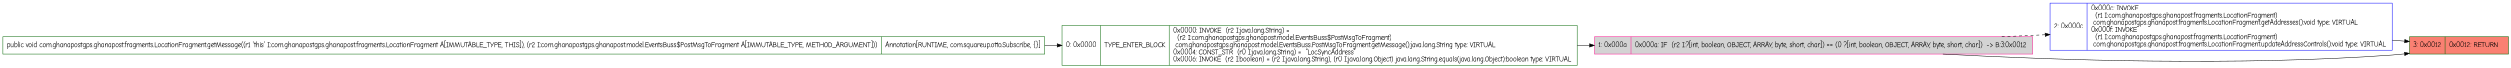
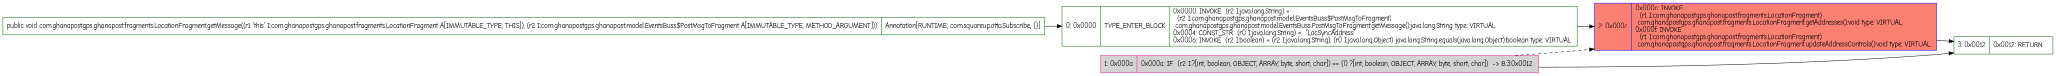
  digraph {
    fontname="Comic Neue"
    rankdir=LR
    node [color=darkgreen fillcolor=white fontname="Comic Neue" shape=record style=filled]
    edge [fontname="Comic Neue"]
    n1 [label="{0\:\ 0x0000|TYPE_ENTER_BLOCK\l|0x0000: INVOKE  (r2 I:java.lang.String) = \l  (r2 I:com.ghanapostgps.ghanapost.model.EventsBuss$PostMsgToFragment)\l com.ghanapostgps.ghanapost.model.EventsBuss.PostMsgToFragment.getMessage():java.lang.String type: VIRTUAL \l0x0004: CONST_STR  (r0 I:java.lang.String) =  \"LocSyncAddress\" \l0x0006: INVOKE  (r2 I:boolean) = (r2 I:java.lang.String), (r0 I:java.lang.Object) java.lang.String.equals(java.lang.Object):boolean type: VIRTUAL \l}"]
    n2 [color=deeppink fillcolor=lightgrey label="{1\:\ 0x000a|0x000a: IF  (r2 I:?[int, boolean, OBJECT, ARRAY, byte, short, char]) == (0 ?[int, boolean, OBJECT, ARRAY, byte, short, char])  \-\> B:3:0x0012 \l}"]
-   n3 [color=blue label="{2\:\ 0x000c|0x000c: INVOKE  \l  (r1 I:com.ghanapostgps.ghanapost.fragments.LocationFragment)\l com.ghanapostgps.ghanapost.fragments.LocationFragment.getAddresses():void type: VIRTUAL \l0x000f: INVOKE  \l  (r1 I:com.ghanapostgps.ghanapost.fragments.LocationFragment)\l com.ghanapostgps.ghanapost.fragments.LocationFragment.updateAddressControls():void type: VIRTUAL \l}"]
-   n4 [fillcolor=salmon label="{3\:\ 0x0012|0x0012: RETURN   \l}"]
+   n3 [color=blue fillcolor=salmon label="{2\:\ 0x000c|0x000c: INVOKE  \l  (r1 I:com.ghanapostgps.ghanapost.fragments.LocationFragment)\l com.ghanapostgps.ghanapost.fragments.LocationFragment.getAddresses():void type: VIRTUAL \l0x000f: INVOKE  \l  (r1 I:com.ghanapostgps.ghanapost.fragments.LocationFragment)\l com.ghanapostgps.ghanapost.fragments.LocationFragment.updateAddressControls():void type: VIRTUAL \l}"]
+   n4 [label="{3\:\ 0x0012|0x0012: RETURN   \l}"]
    n5 [label="{public void com.ghanapostgps.ghanapost.fragments.LocationFragment.getMessage((r1 'this' I:com.ghanapostgps.ghanapost.fragments.LocationFragment A[IMMUTABLE_TYPE, THIS]), (r2 I:com.ghanapostgps.ghanapost.model.EventsBuss$PostMsgToFragment A[IMMUTABLE_TYPE, METHOD_ARGUMENT]))  | Annotation[RUNTIME, com.squareup.otto.Subscribe, \{\}]\l}"]
-   n1 -> n2
+   n1 -> n3
    n2 -> n3 [style=dashed]
    n2 -> n4
    n3 -> n4
    n5 -> n1
  }
